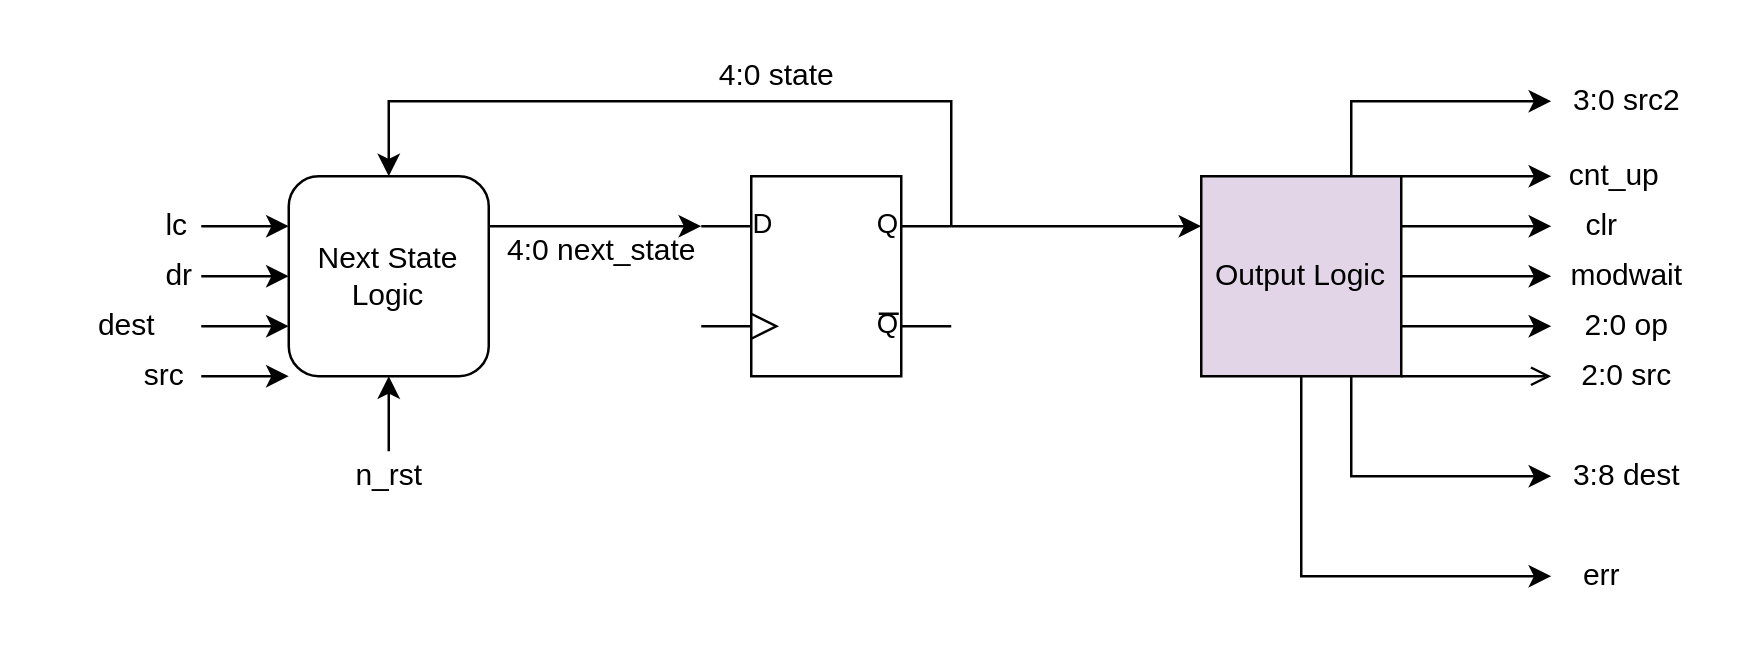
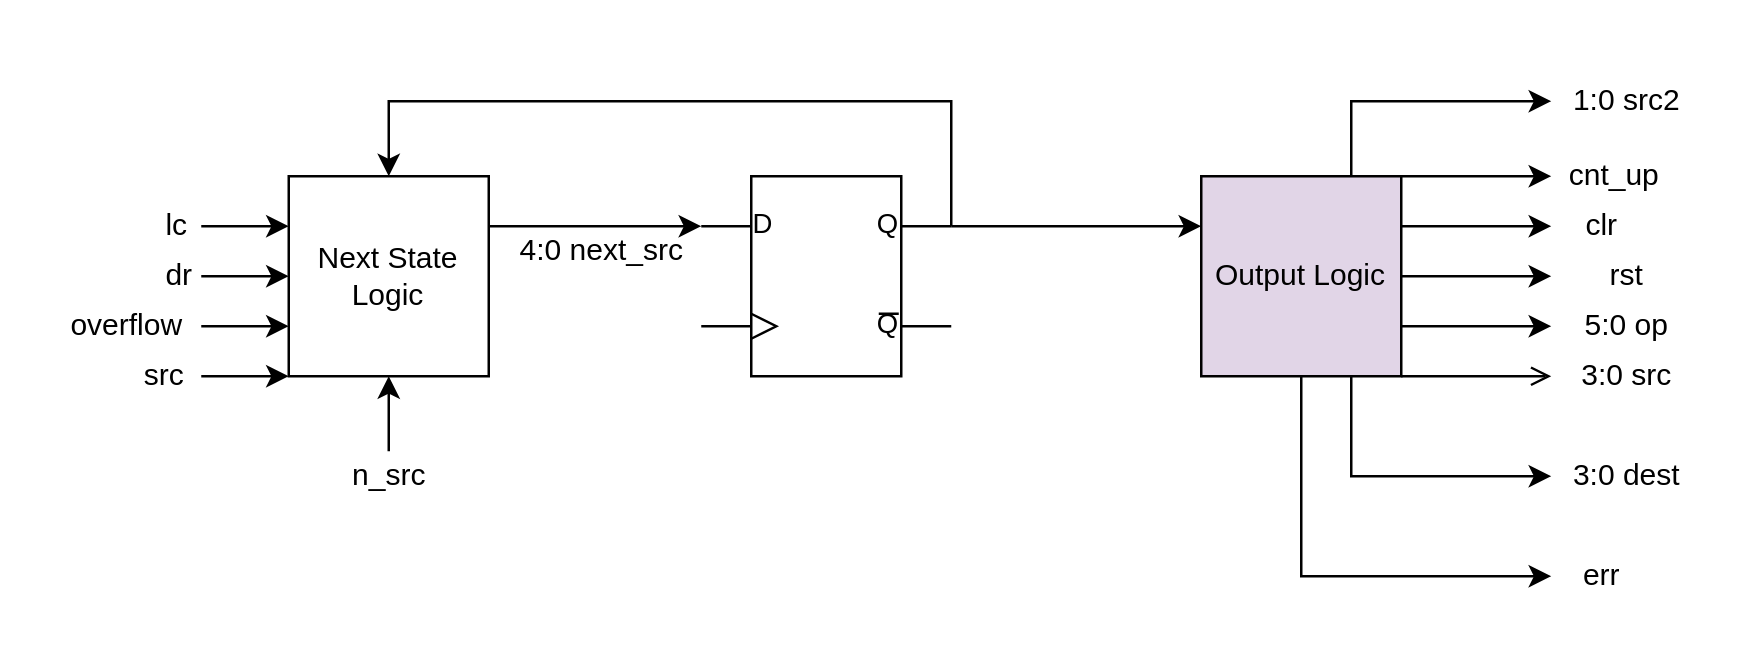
  <mxCell id="0" />
  <mxCell id="1" parent="0" />
- <mxCell id="2" value="Next State Logic" style="whiteSpace=wrap;html=1;aspect=fixed;rounded=1;" vertex="1" parent="1"><mxGeometry x="115" y="70" width="80" height="80" as="geometry" /></mxCell>
+ <mxCell id="2" value="Next State Logic" style="whiteSpace=wrap;html=1;aspect=fixed;" vertex="1" parent="1"><mxGeometry x="115" y="70" width="80" height="80" as="geometry" /></mxCell>
  <mxCell id="3" value="" style="verticalLabelPosition=bottom;shadow=0;dashed=0;align=center;html=1;verticalAlign=top;shape=mxgraph.electrical.logic_gates.d_type_flip-flop;" vertex="1" parent="1"><mxGeometry x="280" y="70" width="100" height="80" as="geometry" /></mxCell>
  <mxCell id="4" value="Output Logic" style="whiteSpace=wrap;html=1;aspect=fixed;fillColor=#e1d5e7;" vertex="1" parent="1"><mxGeometry x="480" y="70" width="80" height="80" as="geometry" /></mxCell>
  <mxCell id="5" value="" style="endArrow=classic;html=1;rounded=0;entryX=0;entryY=0.25;entryDx=0;entryDy=0;" edge="1" parent="1" target="2"><mxGeometry width="50" height="50" relative="1" as="geometry"><mxPoint x="80" y="90" as="sourcePoint" /><mxPoint x="210" y="50" as="targetPoint" /></mxGeometry></mxCell>
  <mxCell id="6" value="lc" style="text;html=1;align=center;verticalAlign=middle;resizable=0;points=[];autosize=1;strokeColor=none;fillColor=none;" vertex="1" parent="1"><mxGeometry x="60" y="80" width="20" height="20" as="geometry" /></mxCell>
  <mxCell id="7" value="" style="endArrow=classic;html=1;rounded=0;entryX=0;entryY=0.5;entryDx=0;entryDy=0;" edge="1" parent="1" target="2"><mxGeometry width="50" height="50" relative="1" as="geometry"><mxPoint x="80" y="110" as="sourcePoint" /><mxPoint x="210" y="50" as="targetPoint" /></mxGeometry></mxCell>
  <mxCell id="8" value="dr" style="text;html=1;align=center;verticalAlign=middle;resizable=0;points=[];autosize=1;strokeColor=none;fillColor=none;" vertex="1" parent="1"><mxGeometry x="56" y="100" width="30" height="20" as="geometry" /></mxCell>
  <mxCell id="9" value="" style="endArrow=classic;html=1;rounded=0;entryX=0;entryY=0.75;entryDx=0;entryDy=0;" edge="1" parent="1" target="2"><mxGeometry width="50" height="50" relative="1" as="geometry"><mxPoint x="80" y="130" as="sourcePoint" /><mxPoint x="210" y="50" as="targetPoint" /></mxGeometry></mxCell>
- <mxCell id="10" value="dest" style="text;html=1;align=center;verticalAlign=middle;resizable=0;points=[];autosize=1;strokeColor=none;fillColor=none;" vertex="1" parent="1"><mxGeometry x="20" y="120" width="60" height="20" as="geometry" /></mxCell>
+ <mxCell id="10" value="overflow" style="text;html=1;align=center;verticalAlign=middle;resizable=0;points=[];autosize=1;strokeColor=none;fillColor=none;" vertex="1" parent="1"><mxGeometry x="20" y="120" width="60" height="20" as="geometry" /></mxCell>
  <mxCell id="11" value="" style="endArrow=classic;html=1;rounded=0;entryX=0;entryY=1;entryDx=0;entryDy=0;" edge="1" parent="1" target="2"><mxGeometry width="50" height="50" relative="1" as="geometry"><mxPoint x="80" y="150" as="sourcePoint" /><mxPoint x="260" y="50" as="targetPoint" /></mxGeometry></mxCell>
  <mxCell id="12" value="src" style="text;html=1;align=center;verticalAlign=middle;resizable=0;points=[];autosize=1;strokeColor=none;fillColor=none;" vertex="1" parent="1"><mxGeometry x="50" y="140" width="30" height="20" as="geometry" /></mxCell>
  <mxCell id="13" value="" style="endArrow=classic;html=1;rounded=0;entryX=0.5;entryY=1;entryDx=0;entryDy=0;" edge="1" parent="1" target="2"><mxGeometry width="50" height="50" relative="1" as="geometry"><mxPoint x="155" y="180" as="sourcePoint" /><mxPoint x="240" y="50" as="targetPoint" /></mxGeometry></mxCell>
- <mxCell id="14" value="n_rst" style="text;html=1;align=center;verticalAlign=middle;resizable=0;points=[];autosize=1;strokeColor=none;fillColor=none;" vertex="1" parent="1"><mxGeometry x="135" y="180" width="40" height="20" as="geometry" /></mxCell>
+ <mxCell id="14" value="n_src" style="text;html=1;align=center;verticalAlign=middle;resizable=0;points=[];autosize=1;strokeColor=none;fillColor=none;" vertex="1" parent="1"><mxGeometry x="135" y="180" width="40" height="20" as="geometry" /></mxCell>
  <mxCell id="15" value="" style="endArrow=classic;html=1;rounded=0;entryX=0;entryY=0.25;entryDx=0;entryDy=0;entryPerimeter=0;exitX=1;exitY=0.25;exitDx=0;exitDy=0;" edge="1" parent="1" source="2" target="3"><mxGeometry width="50" height="50" relative="1" as="geometry"><mxPoint x="260" y="110" as="sourcePoint" /><mxPoint x="220" y="80" as="targetPoint" /></mxGeometry></mxCell>
- <mxCell id="16" value="4:0 next_state" style="text;html=1;align=center;verticalAlign=middle;resizable=0;points=[];autosize=1;strokeColor=none;fillColor=none;" vertex="1" parent="1"><mxGeometry x="195" y="90" width="90" height="20" as="geometry" /></mxCell>
+ <mxCell id="16" value="4:0 next_src" style="text;html=1;align=center;verticalAlign=middle;resizable=0;points=[];autosize=1;strokeColor=none;fillColor=none;" vertex="1" parent="1"><mxGeometry x="195" y="90" width="90" height="20" as="geometry" /></mxCell>
  <mxCell id="17" value="" style="endArrow=classic;html=1;rounded=0;entryX=0.5;entryY=0;entryDx=0;entryDy=0;exitX=1;exitY=0.25;exitDx=0;exitDy=0;exitPerimeter=0;" edge="1" parent="1" source="3" target="2"><mxGeometry width="50" height="50" relative="1" as="geometry"><mxPoint x="350" y="110" as="sourcePoint" /><mxPoint x="400" y="60" as="targetPoint" /><Array as="points"><mxPoint x="380" y="40" /><mxPoint x="155" y="40" /></Array></mxGeometry></mxCell>
- <mxCell id="18" value="4:0 state" style="text;html=1;align=center;verticalAlign=middle;resizable=0;points=[];autosize=1;strokeColor=none;fillColor=none;" vertex="1" parent="1"><mxGeometry x="280" y="20" width="60" height="20" as="geometry" /></mxCell>
  <mxCell id="19" value="" style="endArrow=classic;html=1;rounded=0;entryX=0;entryY=0.25;entryDx=0;entryDy=0;exitX=1;exitY=0.25;exitDx=0;exitDy=0;exitPerimeter=0;" edge="1" parent="1" source="3" target="4"><mxGeometry width="50" height="50" relative="1" as="geometry"><mxPoint x="410" y="110" as="sourcePoint" /><mxPoint x="460" y="60" as="targetPoint" /></mxGeometry></mxCell>
  <mxCell id="20" value="" style="endArrow=classic;html=1;rounded=0;exitX=1;exitY=0;exitDx=0;exitDy=0;" edge="1" parent="1" source="4"><mxGeometry width="50" height="50" relative="1" as="geometry"><mxPoint x="590" y="110" as="sourcePoint" /><mxPoint x="620" y="70" as="targetPoint" /></mxGeometry></mxCell>
  <mxCell id="21" value="cnt_up" style="text;html=1;align=center;verticalAlign=middle;resizable=0;points=[];autosize=1;strokeColor=none;fillColor=none;" vertex="1" parent="1"><mxGeometry x="620" y="60" width="50" height="20" as="geometry" /></mxCell>
  <mxCell id="22" value="" style="endArrow=classic;html=1;rounded=0;exitX=1;exitY=0.25;exitDx=0;exitDy=0;" edge="1" parent="1" source="4"><mxGeometry width="50" height="50" relative="1" as="geometry"><mxPoint x="580" y="10" as="sourcePoint" /><mxPoint x="620" y="90" as="targetPoint" /></mxGeometry></mxCell>
  <mxCell id="23" value="clr" style="text;html=1;align=center;verticalAlign=middle;resizable=0;points=[];autosize=1;strokeColor=none;fillColor=none;" vertex="1" parent="1"><mxGeometry x="625" y="80" width="30" height="20" as="geometry" /></mxCell>
  <mxCell id="24" value="" style="endArrow=classic;html=1;rounded=0;exitX=1;exitY=0.5;exitDx=0;exitDy=0;" edge="1" parent="1" source="4"><mxGeometry width="50" height="50" relative="1" as="geometry"><mxPoint x="580" y="10" as="sourcePoint" /><mxPoint x="620" y="110" as="targetPoint" /></mxGeometry></mxCell>
- <mxCell id="25" value="modwait" style="text;html=1;align=center;verticalAlign=middle;resizable=0;points=[];autosize=1;strokeColor=none;fillColor=none;" vertex="1" parent="1"><mxGeometry x="620" y="100" width="60" height="20" as="geometry" /></mxCell>
+ <mxCell id="25" value="rst" style="text;html=1;align=center;verticalAlign=middle;resizable=0;points=[];autosize=1;strokeColor=none;fillColor=none;" vertex="1" parent="1"><mxGeometry x="620" y="100" width="60" height="20" as="geometry" /></mxCell>
  <mxCell id="26" value="" style="endArrow=classic;html=1;rounded=0;exitX=1;exitY=0.75;exitDx=0;exitDy=0;" edge="1" parent="1" source="4"><mxGeometry width="50" height="50" relative="1" as="geometry"><mxPoint x="590" y="130" as="sourcePoint" /><mxPoint x="620" y="130" as="targetPoint" /></mxGeometry></mxCell>
- <mxCell id="27" value="2:0 op" style="text;html=1;align=center;verticalAlign=middle;resizable=0;points=[];autosize=1;strokeColor=none;fillColor=none;" vertex="1" parent="1"><mxGeometry x="625" y="120" width="50" height="20" as="geometry" /></mxCell>
+ <mxCell id="27" value="5:0 op" style="text;html=1;align=center;verticalAlign=middle;resizable=0;points=[];autosize=1;strokeColor=none;fillColor=none;" vertex="1" parent="1"><mxGeometry x="625" y="120" width="50" height="20" as="geometry" /></mxCell>
  <mxCell id="28" value="" style="endArrow=open;html=1;rounded=0;exitX=1;exitY=1;exitDx=0;exitDy=0;entryX=-0.1;entryY=1.5;entryDx=0;entryDy=0;entryPerimeter=0;" edge="1" parent="1" source="4" target="27"><mxGeometry width="50" height="50" relative="1" as="geometry"><mxPoint x="580" y="10" as="sourcePoint" /><mxPoint x="630" y="-40" as="targetPoint" /></mxGeometry></mxCell>
- <mxCell id="29" value="2:0 src" style="text;html=1;align=center;verticalAlign=middle;resizable=0;points=[];autosize=1;strokeColor=none;fillColor=none;" vertex="1" parent="1"><mxGeometry x="625" y="140" width="50" height="20" as="geometry" /></mxCell>
+ <mxCell id="29" value="3:0 src" style="text;html=1;align=center;verticalAlign=middle;resizable=0;points=[];autosize=1;strokeColor=none;fillColor=none;" vertex="1" parent="1"><mxGeometry x="625" y="140" width="50" height="20" as="geometry" /></mxCell>
  <mxCell id="30" value="" style="endArrow=classic;html=1;rounded=0;exitX=0.75;exitY=0;exitDx=0;exitDy=0;" edge="1" parent="1" source="4"><mxGeometry width="50" height="50" relative="1" as="geometry"><mxPoint x="580" y="70" as="sourcePoint" /><mxPoint x="620" y="40" as="targetPoint" /><Array as="points"><mxPoint x="540" y="40" /></Array></mxGeometry></mxCell>
- <mxCell id="31" value="3:0 src2" style="text;html=1;align=center;verticalAlign=middle;resizable=0;points=[];autosize=1;strokeColor=none;fillColor=none;" vertex="1" parent="1"><mxGeometry x="620" y="30" width="60" height="20" as="geometry" /></mxCell>
+ <mxCell id="31" value="1:0 src2" style="text;html=1;align=center;verticalAlign=middle;resizable=0;points=[];autosize=1;strokeColor=none;fillColor=none;" vertex="1" parent="1"><mxGeometry x="620" y="30" width="60" height="20" as="geometry" /></mxCell>
  <mxCell id="32" value="" style="endArrow=classic;html=1;rounded=0;exitX=0.75;exitY=1;exitDx=0;exitDy=0;" edge="1" parent="1" source="4"><mxGeometry width="50" height="50" relative="1" as="geometry"><mxPoint x="580" y="180" as="sourcePoint" /><mxPoint x="620" y="190" as="targetPoint" /><Array as="points"><mxPoint x="540" y="190" /></Array></mxGeometry></mxCell>
- <mxCell id="33" value="3:8 dest" style="text;html=1;align=center;verticalAlign=middle;resizable=0;points=[];autosize=1;strokeColor=none;fillColor=none;" vertex="1" parent="1"><mxGeometry x="620" y="180" width="60" height="20" as="geometry" /></mxCell>
+ <mxCell id="33" value="3:0 dest" style="text;html=1;align=center;verticalAlign=middle;resizable=0;points=[];autosize=1;strokeColor=none;fillColor=none;" vertex="1" parent="1"><mxGeometry x="620" y="180" width="60" height="20" as="geometry" /></mxCell>
  <mxCell id="34" value="" style="endArrow=classic;html=1;rounded=0;exitX=0.5;exitY=1;exitDx=0;exitDy=0;" edge="1" parent="1" source="4"><mxGeometry width="50" height="50" relative="1" as="geometry"><mxPoint x="580" y="180" as="sourcePoint" /><mxPoint x="620" y="230" as="targetPoint" /><Array as="points"><mxPoint x="520" y="230" /></Array></mxGeometry></mxCell>
  <mxCell id="35" value="err" style="text;html=1;align=center;verticalAlign=middle;resizable=0;points=[];autosize=1;strokeColor=none;fillColor=none;" vertex="1" parent="1"><mxGeometry x="625" y="220" width="30" height="20" as="geometry" /></mxCell>
